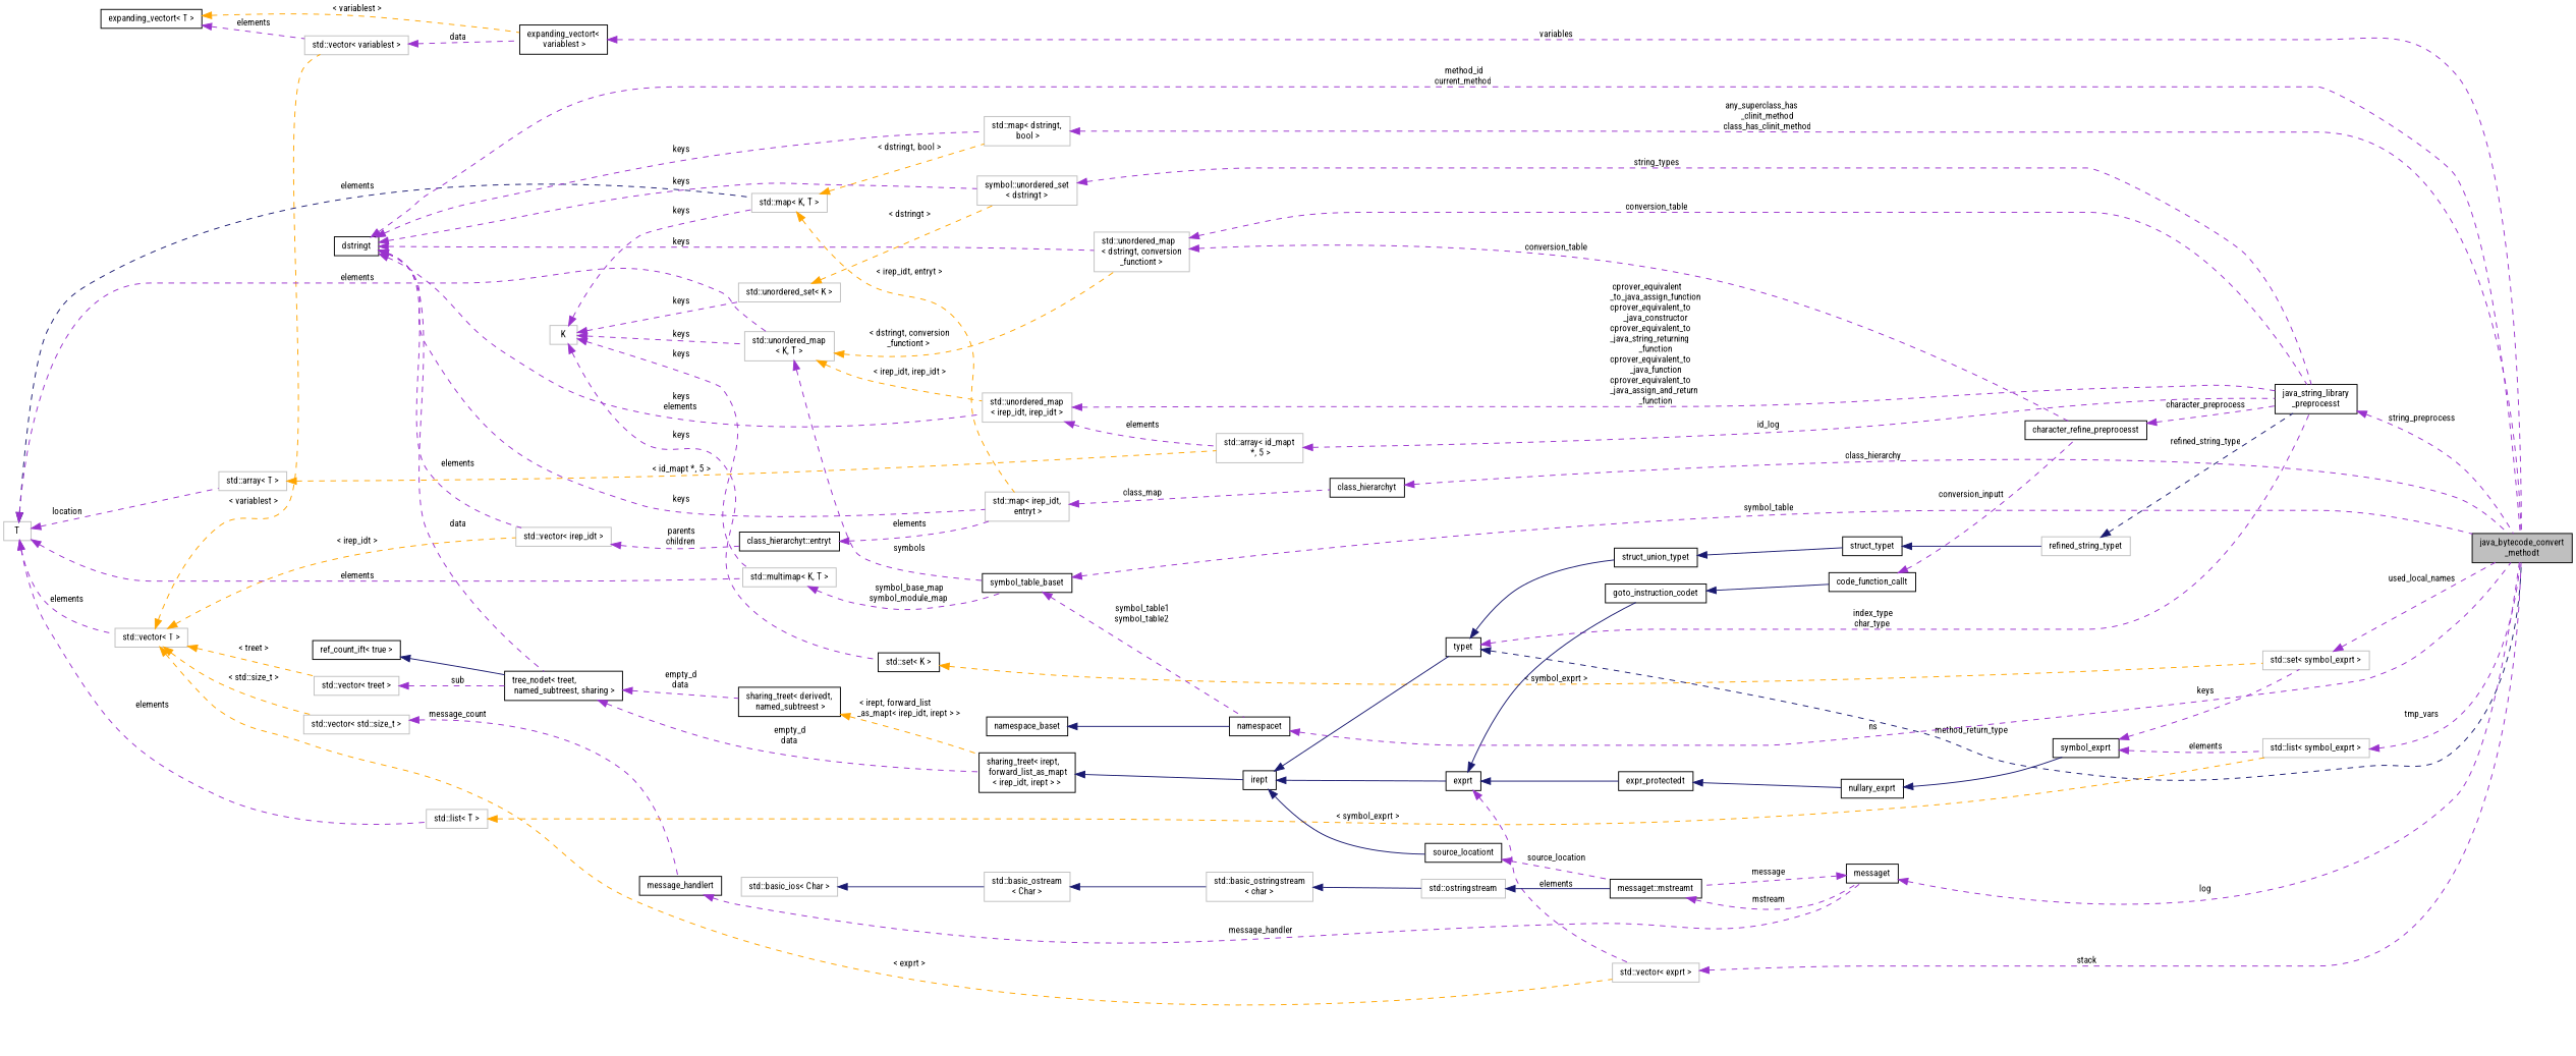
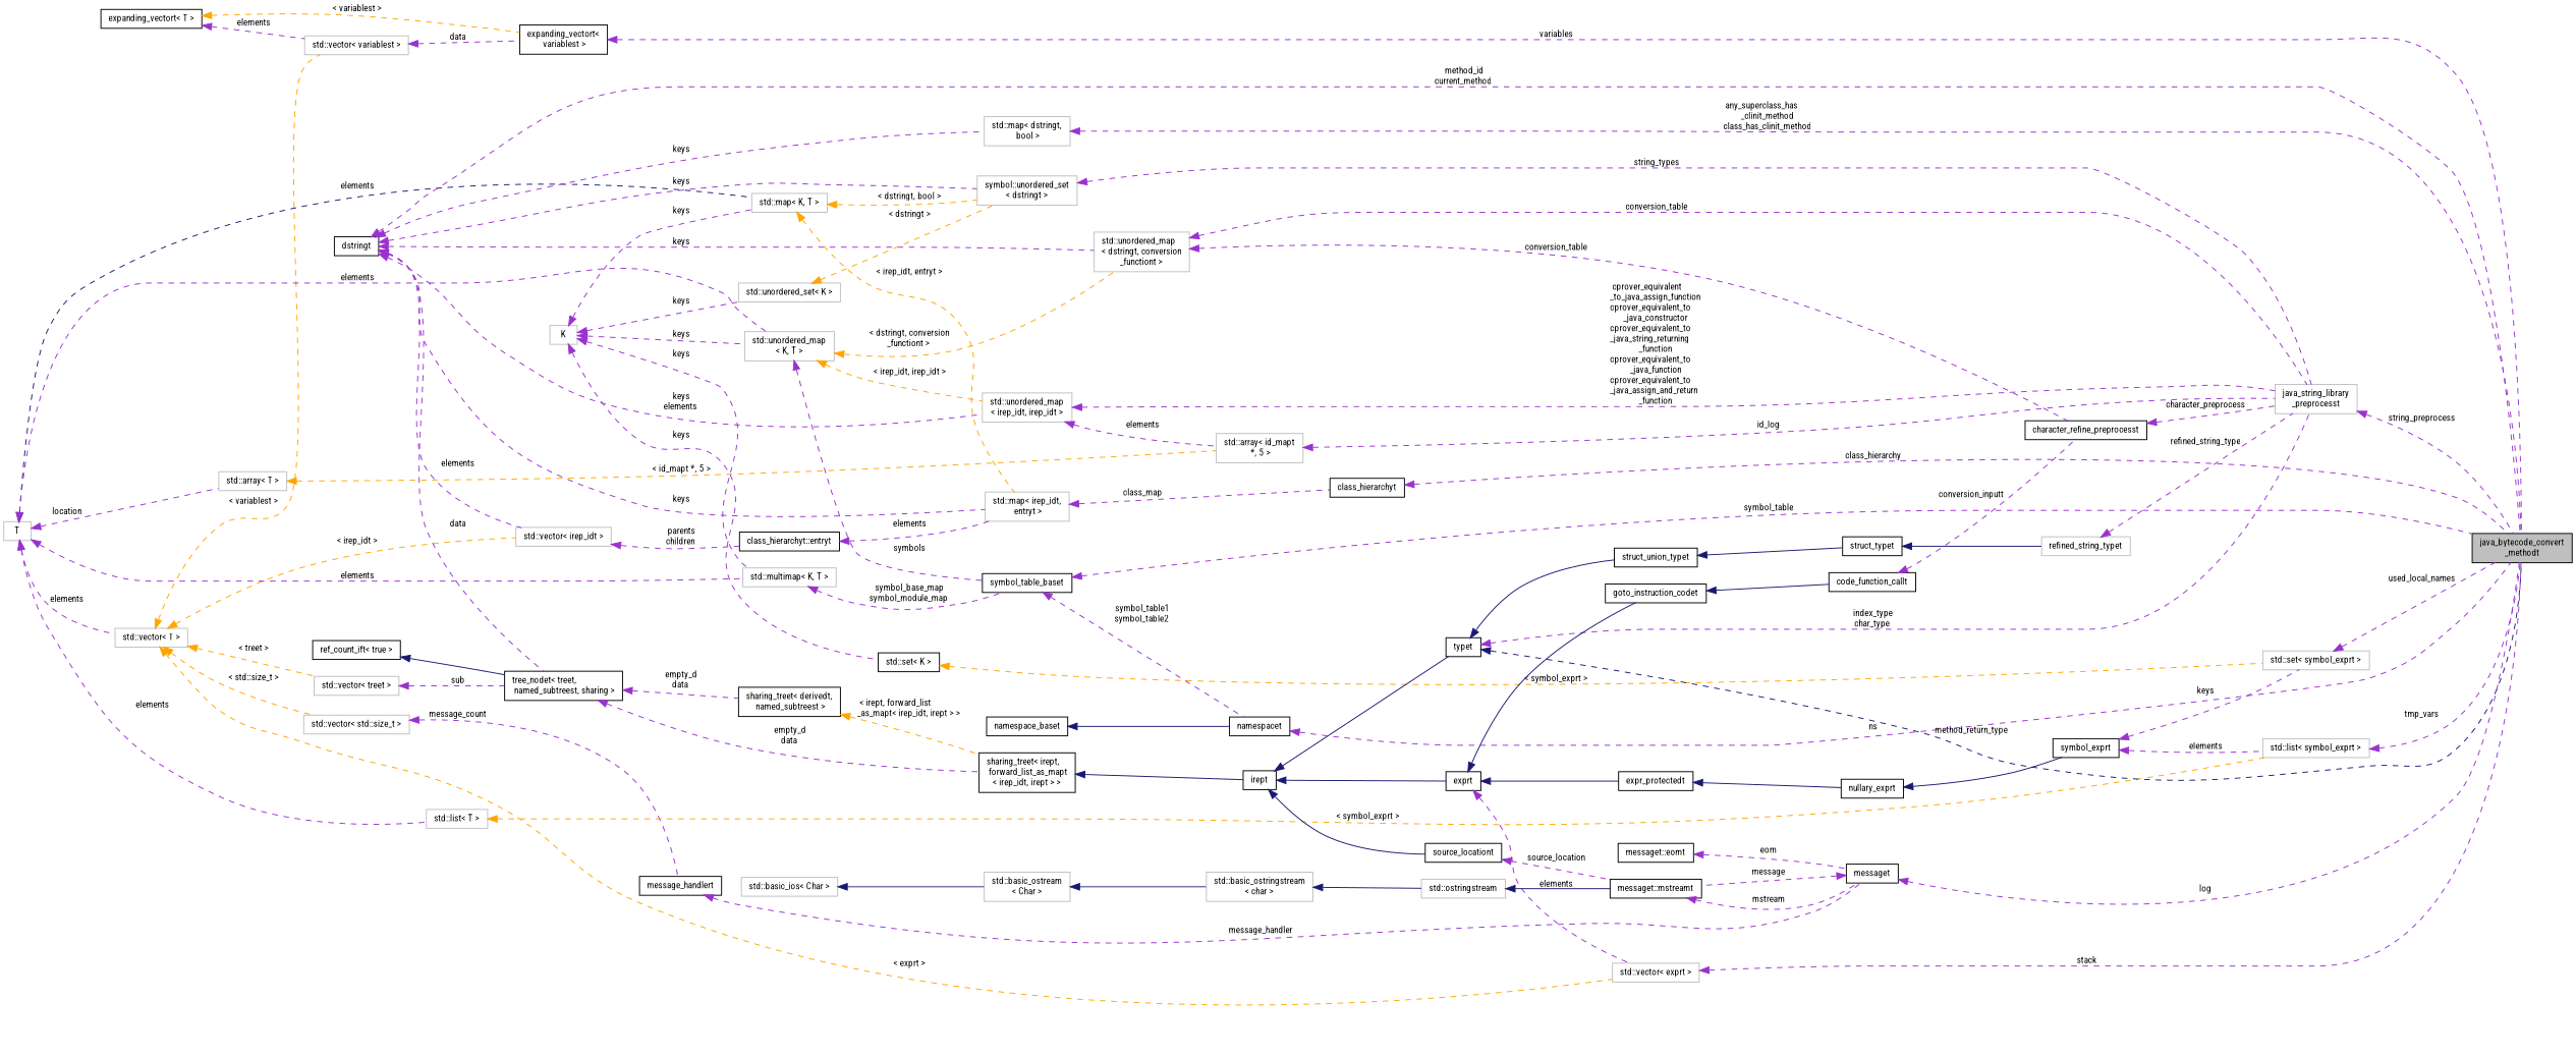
  digraph {
    fontname="Roboto Condensed"
    rankdir=LR
    node [color=black fontname="Roboto Condensed" fontsize=10 shape=record]
    edge [color=darkorchid3 dir=back fontname="Roboto Condensed" fontsize=10 labelfontname=Helvetica labelfontsize=10 style=dashed]
    n1 [fillcolor=grey75 fontcolor=black height=0.2 label="java_bytecode_convert\l_methodt" style=filled width=0.4]
    n2 [height=0.2 label="expanding_vectort\<\l variablest \>" width=0.4]
    n3 [color=grey75 height=0.2 label="std::vector\< variablest \>" width=0.4]
    n4 [height=0.2 label="expanding_vectort\< T \>" width=0.4]
    n5 [color=grey75 height=0.2 label="std::vector\< T \>" width=0.4]
    n6 [color=grey75 height=0.2 label="std::vector\< irep_idt \>" width=0.4]
    n7 [color=grey75 height=0.2 label="std::vector\< treet \>" width=0.4]
    n8 [color=grey75 height=0.2 label="std::vector\< std::size_t \>" width=0.4]
    n9 [color=grey75 height=0.2 label="std::vector\< exprt \>" width=0.4]
    n10 [height=0.2 label="class_hierarchyt::entryt" width=0.4]
    n11 [height=0.2 label="tree_nodet\< treet,\l named_subtreest, sharing \>" width=0.4]
    n12 [height=0.2 label=message_handlert width=0.4]
    n13 [color=grey75 height=0.2 label=T width=0.4]
    n14 [color=grey75 height=0.2 label="std::map\< K, T \>" width=0.4]
    n15 [color=grey75 height=0.2 label="std::multimap\< K, T \>" width=0.4]
    n16 [color=grey75 height=0.2 label="std::unordered_map\l\< K, T \>" width=0.4]
    n17 [color=grey75 height=0.2 label="std::array\< T \>" width=0.4]
    n18 [color=grey75 height=0.2 label="std::list\< T \>" width=0.4]
    n19 [color=grey75 height=0.2 label="std::map\< irep_idt,\l entryt \>" width=0.4]
    n20 [color=grey75 height=0.2 label="std::map\< dstringt,\l bool \>" width=0.4]
    n21 [height=0.2 label=symbol_table_baset width=0.4]
    n22 [color=grey75 height=0.2 label="std::unordered_map\l\< irep_idt, irep_idt \>" width=0.4]
    n23 [color=grey75 height=0.2 label="std::unordered_map\l\< dstringt, conversion\l_functiont \>" width=0.4]
    n24 [color=grey75 height=0.2 label="std::array\< id_mapt\l *, 5 \>" width=0.4]
    n25 [color=grey75 height=0.2 label="std::list\< symbol_exprt \>" width=0.4]
    n26 [height=0.2 label=class_hierarchyt width=0.4]
    n27 [height=0.2 label=dstringt width=0.4]
    n28 [color=grey75 height=0.2 label="symbol::unordered_set\l\< dstringt \>" width=0.4]
    n29 [height=0.2 label="sharing_treet\< irept,\l forward_list_as_mapt\l\< irep_idt, irept \> \>" width=0.4]
    n30 [height=0.2 label="sharing_treet\< derivedt,\l named_subtreest \>" width=0.4]
-   n31 [height=0.2 label="java_string_library\l_preprocesst" width=0.4]
+   n31 [color=grey75 height=0.2 label="java_string_library\l_preprocesst" width=0.4]
    n32 [height=0.2 label=character_refine_preprocesst width=0.4]
    n33 [color=grey75 height=0.2 label=K width=0.4]
    n34 [color=grey75 height=0.2 label="std::unordered_set\< K \>" width=0.4]
    n35 [height=0.2 label="std::set\< K \>" width=0.4]
    n36 [color=grey75 height=0.2 label="std::set\< symbol_exprt \>" width=0.4]
    n37 [height=0.2 label=typet width=0.4]
    n38 [height=0.2 label=struct_union_typet width=0.4]
    n39 [height=0.2 label=struct_typet width=0.4]
    n40 [height=0.2 label=irept width=0.4]
    n41 [height=0.2 label=source_locationt width=0.4]
    n42 [height=0.2 label=exprt width=0.4]
    n43 [height=0.2 label="messaget::mstreamt" width=0.4]
    n44 [height=0.2 label=goto_instruction_codet width=0.4]
    n45 [height=0.2 label=expr_protectedt width=0.4]
    n46 [height=0.2 label="ref_count_ift\< true \>" width=0.4]
    n47 [height=0.2 label=namespacet width=0.4]
    n48 [height=0.2 label=messaget width=0.4]
    n49 [color=grey75 height=0.2 label="std::ostringstream" width=0.4]
    n50 [color=grey75 height=0.2 label="std::basic_ostringstream\l\< char \>" width=0.4]
    n51 [color=grey75 height=0.2 label="std::basic_ostream\l\< Char \>" width=0.4]
    n52 [color=grey75 height=0.2 label="std::basic_ios\< Char \>" width=0.4]
+   n53 [height=0.2 label="messaget::eomt" width=0.4]
    n54 [color=grey75 height=0.2 label=refined_string_typet width=0.4]
    n55 [height=0.2 label=code_function_callt width=0.4]
    n56 [height=0.2 label=nullary_exprt width=0.4]
    n57 [height=0.2 label=namespace_baset width=0.4]
    n58 [height=0.2 label=symbol_exprt width=0.4]
    n2 -> n1 [label=" variables"]
    n3 -> n2 [label=" data"]
    n4 -> n2 [color=orange label=" \< variablest \>"]
    n4 -> n3 [label=" elements"]
    n5 -> n3 [color=orange label=" \< variablest \>"]
    n5 -> n6 [color=orange label=" \< irep_idt \>"]
    n5 -> n7 [color=orange label=" \< treet \>"]
    n5 -> n8 [color=orange label=" \< std::size_t \>"]
    n5 -> n9 [color=orange label=" \< exprt \>"]
    n6 -> n10 [label=" parents\nchildren"]
    n7 -> n11 [label=" sub"]
    n8 -> n12 [label=" message_count"]
    n9 -> n1 [label=" stack"]
    n10 -> n19 [label=" elements"]
    n11 -> n29 [label=" empty_d\ndata"]
    n11 -> n30 [label=" empty_d\ndata"]
    n12 -> n48 [label=" message_handler"]
    n13 -> n5 [label=" elements"]
    n13 -> n14 [color=midnightblue label=" elements"]
    n13 -> n15 [label=" elements"]
    n13 -> n16 [label=" elements"]
    n13 -> n17 [label=" location"]
    n13 -> n18 [label=" elements"]
    n14 -> n19 [color=orange label=" \< irep_idt, entryt \>"]
-   n14 -> n20 [color=orange label=" \< dstringt, bool \>"]
+   n14 -> n28 [color=orange label=" \< dstringt, bool \>"]
    n15 -> n21 [label=" symbol_base_map\nsymbol_module_map"]
    n16 -> n21 [label=" symbols"]
    n16 -> n22 [color=orange label=" \< irep_idt, irep_idt \>"]
    n16 -> n23 [color=orange label=" \< dstringt, conversion\l_functiont \>"]
    n17 -> n24 [color=orange label=" \< id_mapt *, 5 \>"]
    n18 -> n25 [color=orange label=" \< symbol_exprt \>"]
    n19 -> n26 [label=" class_map"]
    n20 -> n1 [label=" any_superclass_has\l_clinit_method\nclass_has_clinit_method"]
    n21 -> n1 [label=" symbol_table"]
    n21 -> n47 [label=" symbol_table1\nsymbol_table2"]
    n22 -> n24 [label=" elements"]
    n22 -> n31 [label=" cprover_equivalent\l_to_java_assign_function\ncprover_equivalent_to\l_java_constructor\ncprover_equivalent_to\l_java_string_returning\l_function\ncprover_equivalent_to\l_java_function\ncprover_equivalent_to\l_java_assign_and_return\l_function"]
    n23 -> n31 [label=" conversion_table"]
    n23 -> n32 [label=" conversion_table"]
    n24 -> n31 [label=" id_log"]
    n25 -> n1 [label=" tmp_vars"]
    n26 -> n1 [label=" class_hierarchy"]
    n27 -> n1 [label=" method_id\ncurrent_method"]
    n27 -> n6 [label=" elements"]
    n27 -> n11 [label=" data"]
    n27 -> n19 [label=" keys"]
    n27 -> n20 [label=" keys"]
    n27 -> n22 [label=" keys\nelements"]
    n27 -> n23 [label=" keys"]
    n27 -> n28 [label=" keys"]
    n28 -> n31 [label=" string_types"]
    n29 -> n40 [color=midnightblue style=solid]
    n30 -> n29 [color=orange label=" \< irept, forward_list\l_as_mapt\< irep_idt, irept \> \>"]
    n31 -> n1 [label=" string_preprocess"]
    n32 -> n31 [label=" character_preprocess"]
    n33 -> n14 [label=" keys"]
    n33 -> n15 [label=" keys"]
    n33 -> n16 [label=" keys"]
    n33 -> n34 [label=" keys"]
    n33 -> n35 [label=" keys"]
    n34 -> n28 [color=orange label=" \< dstringt \>"]
    n35 -> n36 [color=orange label=" \< symbol_exprt \>"]
    n36 -> n1 [label=" used_local_names"]
    n37 -> n1 [color=midnightblue label=" method_return_type"]
    n37 -> n31 [label=" index_type\nchar_type"]
    n37 -> n38 [color=midnightblue style=solid]
    n38 -> n39 [color=midnightblue style=solid]
    n39 -> n54 [color=midnightblue style=solid]
    n40 -> n37 [color=midnightblue style=solid]
    n40 -> n41 [color=midnightblue style=solid]
    n40 -> n42 [color=midnightblue style=solid]
    n41 -> n43 [label=" source_location"]
    n42 -> n9 [label=" elements"]
    n42 -> n44 [color=midnightblue style=solid]
    n42 -> n45 [color=midnightblue style=solid]
    n43 -> n48 [label=" mstream"]
    n44 -> n55 [color=midnightblue style=solid]
    n45 -> n56 [color=midnightblue style=solid]
    n46 -> n11 [color=midnightblue style=solid]
    n47 -> n1 [label=" ns"]
    n48 -> n1 [label=" log"]
    n48 -> n43 [label=" message"]
    n49 -> n43 [color=midnightblue style=solid]
    n50 -> n49 [color=midnightblue style=solid]
    n51 -> n50 [color=midnightblue style=solid]
    n52 -> n51 [color=midnightblue style=solid]
-   n54 -> n31 [color=midnightblue label=" refined_string_type"]
+   n53 -> n48 [label=" eom"]
+   n54 -> n31 [label=" refined_string_type"]
    n55 -> n32 [label=" conversion_inputt"]
    n56 -> n58 [color=midnightblue style=solid]
    n57 -> n47 [color=midnightblue style=solid]
    n58 -> n25 [label=" elements"]
    n58 -> n36 [label=" keys"]
  }
